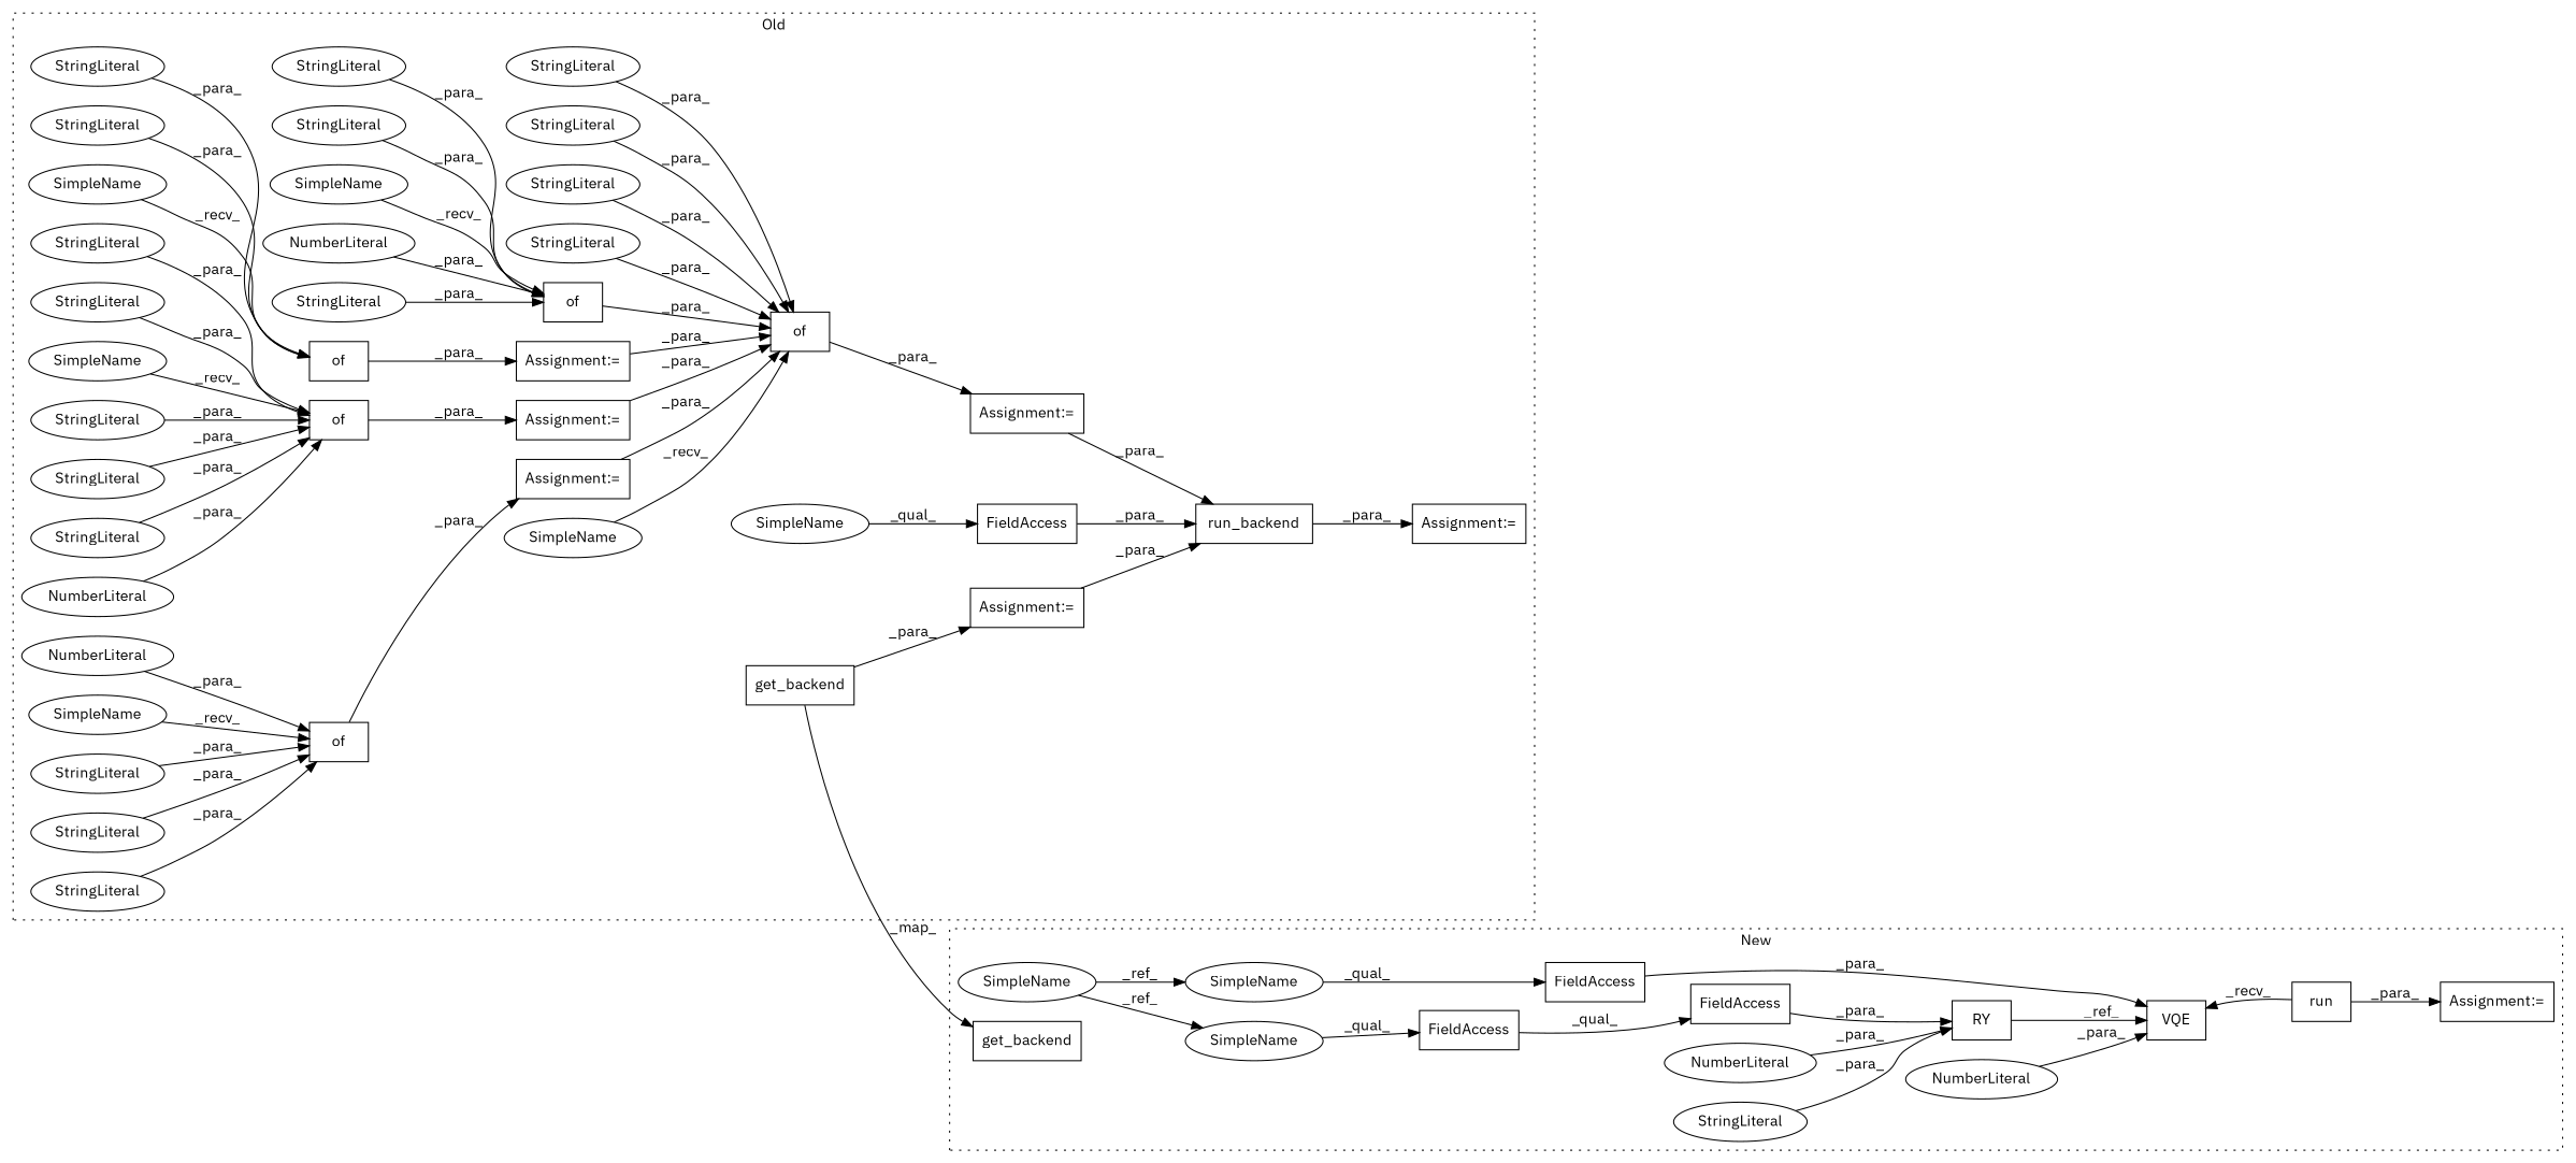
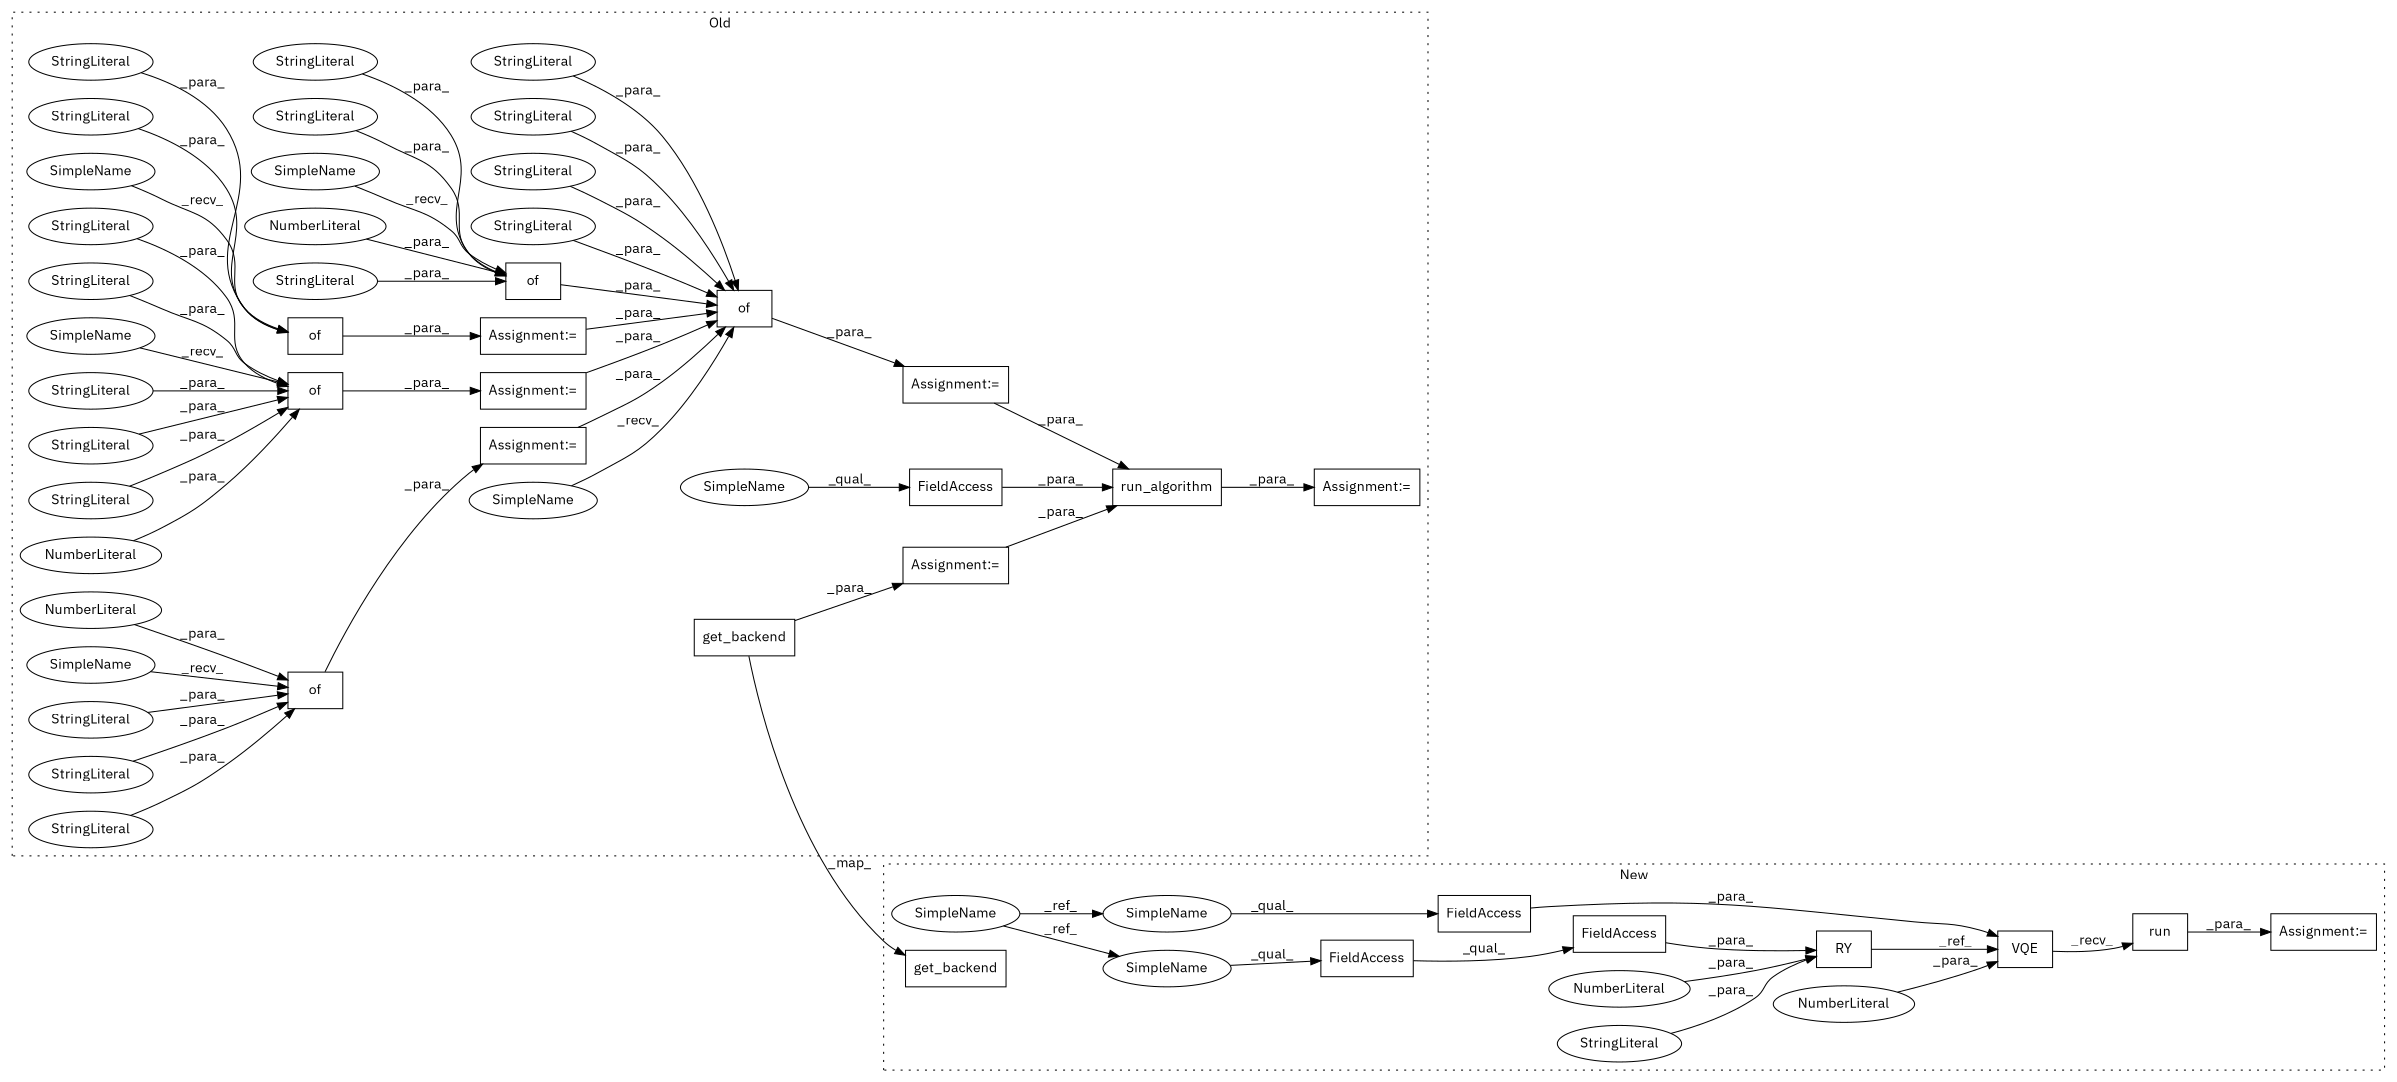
  digraph {
    fontname="IBM Plex Sans"
    rankdir=LR
    node [a=45 fontname="IBM Plex Sans" l=1 s=2081 shape=ellipse]
    edge [fontname="IBM Plex Sans"]
-   n1 [a=32 l="14,1" label=run_backend s="2199,2243" shape=box]
+   n1 [a=32 l="14,1" label=run_algorithm s="2199,2243" shape=box]
    n2 [a=22 l=15 label=FieldAccess s=2220 shape=box]
    n3 [a=32 l="3,1" label=of s="2013,2048" shape=box]
    n4 [a=34 l=3 label=NumberLiteral s=2045]
    n5 [a=32 l="3,1" label=of s="1996,2133" shape=box]
    n6 [a=32 l="12,1" label=get_backend s="2157,2185" shape=box]
    n7 [a=32 l="3,1" label=of s="1873,1906" shape=box]
    n8 [a=32 l="3,1" label=of s="1930,1978" shape=box]
    n9 [a=7 label="Assignment:=" s=1991 shape=box]
    n10 [a=32 l="3,1" label=of s="1811,1848" shape=box]
    n11 [l=14 label=StringLiteral s=1955]
    n12 [a=7 label="Assignment:=" s=2147 shape=box]
    n13 [l=11 label=StringLiteral s=2050]
    n14 [l=11 label=StringLiteral s=2076]
    n15 [a=7 label="Assignment:=" s=2198 shape=box]
    n16 [l=18 label=StringLiteral s=2102]
    n17 [l=9 label=StringLiteral s=1999]
    n18 [l=6 label=StringLiteral s=2016]
    n19 [l=6 label=StringLiteral s=1883]
    n20 [l=6 label=StringLiteral s=1933]
    n21 [l=19 label=StringLiteral s=1827]
    n22 [l=8 label=StringLiteral s=1970]
    n23 [l=12 label=StringLiteral s=1890]
    n24 [l=13 label=StringLiteral s=2031]
    n25 [l=7 label=StringLiteral s=1945]
    n26 [l=5 label=StringLiteral s=1821]
    n27 [l=6 label=StringLiteral s=1814]
    n28 [l=4 label=StringLiteral s=1940]
    n29 [a=34 label=NumberLiteral s=1953]
    n30 [a=34 label=NumberLiteral s=1847]
    n31 [a=7 label="Assignment:=" s=1868 shape=box]
    n32 [l=7 label=StringLiteral s=2023]
    n33 [a=7 label="Assignment:=" s=1806 shape=box]
    n34 [a=7 label="Assignment:=" s=1925 shape=box]
    n35 [a=42 l=3 label=SimpleName s=1869]
    n36 [a=42 l=3 label=SimpleName s=1807]
    n37 [a=42 l=3 label=SimpleName s=2009]
    n38 [a=42 l=3 label=SimpleName s=1926]
    n39 [a=42 l=3 label=SimpleName s=1992]
    n40 [a=42 l=4 label=SimpleName s=2220]
    n41 [a=32 l="3,1" label=RY s="2078,2116" shape=box]
    n42 [a=22 l=24 label=FieldAccess shape=box]
    n43 [a=22 l=13 label=FieldAccess shape=box]
    n44 [a=42 l=4 label=SimpleName s=1887]
    n45 [a=22 l=13 label=FieldAccess s=2064 shape=box]
    n46 [a=32 l="4,1" label=run s="2131,2190" shape=box]
    n47 [a=32 l="12,1" label=get_backend s="2160,2188" shape=box]
    n48 [a=32 l="4,1" label=VQE s="2060,2129" shape=box]
    n49 [a=7 label="Assignment:=" s=2059 shape=box]
    n50 [l=8 label=StringLiteral s=2108]
    n51 [a=34 label=NumberLiteral s=2106]
    n52 [a=34 label=NumberLiteral s=2128]
    n53 [a=42 l=4 label=SimpleName s=2064]
    n54 [a=42 l=4 label=SimpleName]
    subgraph cluster_1 {
      label=Old
      style=dotted
      n1
      n2
      n3
      n4
      n5
      n6
      n7
      n8
      n9
      n10
      n11
      n12
      n13
      n14
      n15
      n16
      n17
      n18
      n19
      n20
      n21
      n22
      n23
      n24
      n25
      n26
      n27
      n28
      n29
      n30
      n31
      n32
      n33
      n34
      n35
      n36
      n37
      n38
      n39
      n40
    }
    subgraph cluster_2 {
      label=New
      style=dotted
      n41
      n42
      n43
      n44
      n45
      n46
      n47
      n48
      n49
      n50
      n51
      n52
      n53
      n54
    }
    n1 -> n15 [label=_para_]
    n2 -> n1 [label=_para_]
    n3 -> n5 [label=_para_]
    n4 -> n3 [label=_para_]
    n5 -> n9 [label=_para_]
    n6 -> n12 [label=_para_]
    n6 -> n47 [label=_map_]
    n7 -> n31 [label=_para_]
    n8 -> n34 [label=_para_]
    n9 -> n1 [label=_para_]
    n10 -> n33 [label=_para_]
    n11 -> n8 [label=_para_]
    n12 -> n1 [label=_para_]
    n13 -> n5 [label=_para_]
    n14 -> n5 [label=_para_]
    n16 -> n5 [label=_para_]
    n17 -> n5 [label=_para_]
    n18 -> n3 [label=_para_]
    n19 -> n7 [label=_para_]
    n20 -> n8 [label=_para_]
    n21 -> n10 [label=_para_]
    n22 -> n8 [label=_para_]
    n23 -> n7 [label=_para_]
    n24 -> n3 [label=_para_]
    n25 -> n8 [label=_para_]
    n26 -> n10 [label=_para_]
    n27 -> n10 [label=_para_]
    n28 -> n8 [label=_para_]
    n29 -> n8 [label=_para_]
    n30 -> n10 [label=_para_]
    n31 -> n5 [label=_para_]
    n32 -> n3 [label=_para_]
    n33 -> n5 [label=_para_]
    n34 -> n5 [label=_para_]
    n35 -> n7 [label=_recv_]
    n36 -> n10 [label=_recv_]
    n37 -> n3 [label=_recv_]
    n38 -> n8 [label=_recv_]
    n39 -> n5 [label=_recv_]
    n40 -> n2 [label=_qual_]
    n41 -> n48 [label=_ref_]
    n42 -> n41 [label=_para_]
    n43 -> n42 [label=_qual_]
    n44 -> n53 [label=_ref_]
    n44 -> n54 [label=_ref_]
    n45 -> n48 [label=_para_]
    n46 -> n49 [label=_para_]
-   n46 -> n48 [label=_recv_]
+   n48 -> n46 [label=_recv_]
    n50 -> n41 [label=_para_]
    n51 -> n41 [label=_para_]
    n52 -> n48 [label=_para_]
    n53 -> n45 [label=_qual_]
    n54 -> n43 [label=_qual_]
  }
